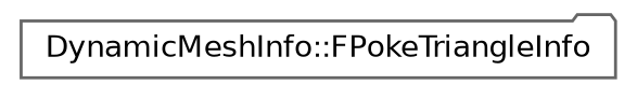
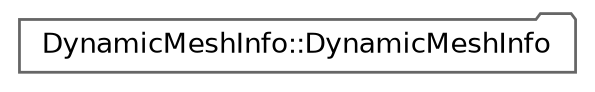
  digraph {
    rankdir=LR
-   n1 [color=grey40 fillcolor=white fontname=Helvetica fontsize=10 height=0.2 label="DynamicMeshInfo::FPokeTriangleInfo" shape=folder style=filled width=0.4]
+   n1 [color=grey40 fillcolor=white fontname=Helvetica fontsize=10 height=0.2 label="DynamicMeshInfo::DynamicMeshInfo" shape=folder style=filled width=0.4]
  }
